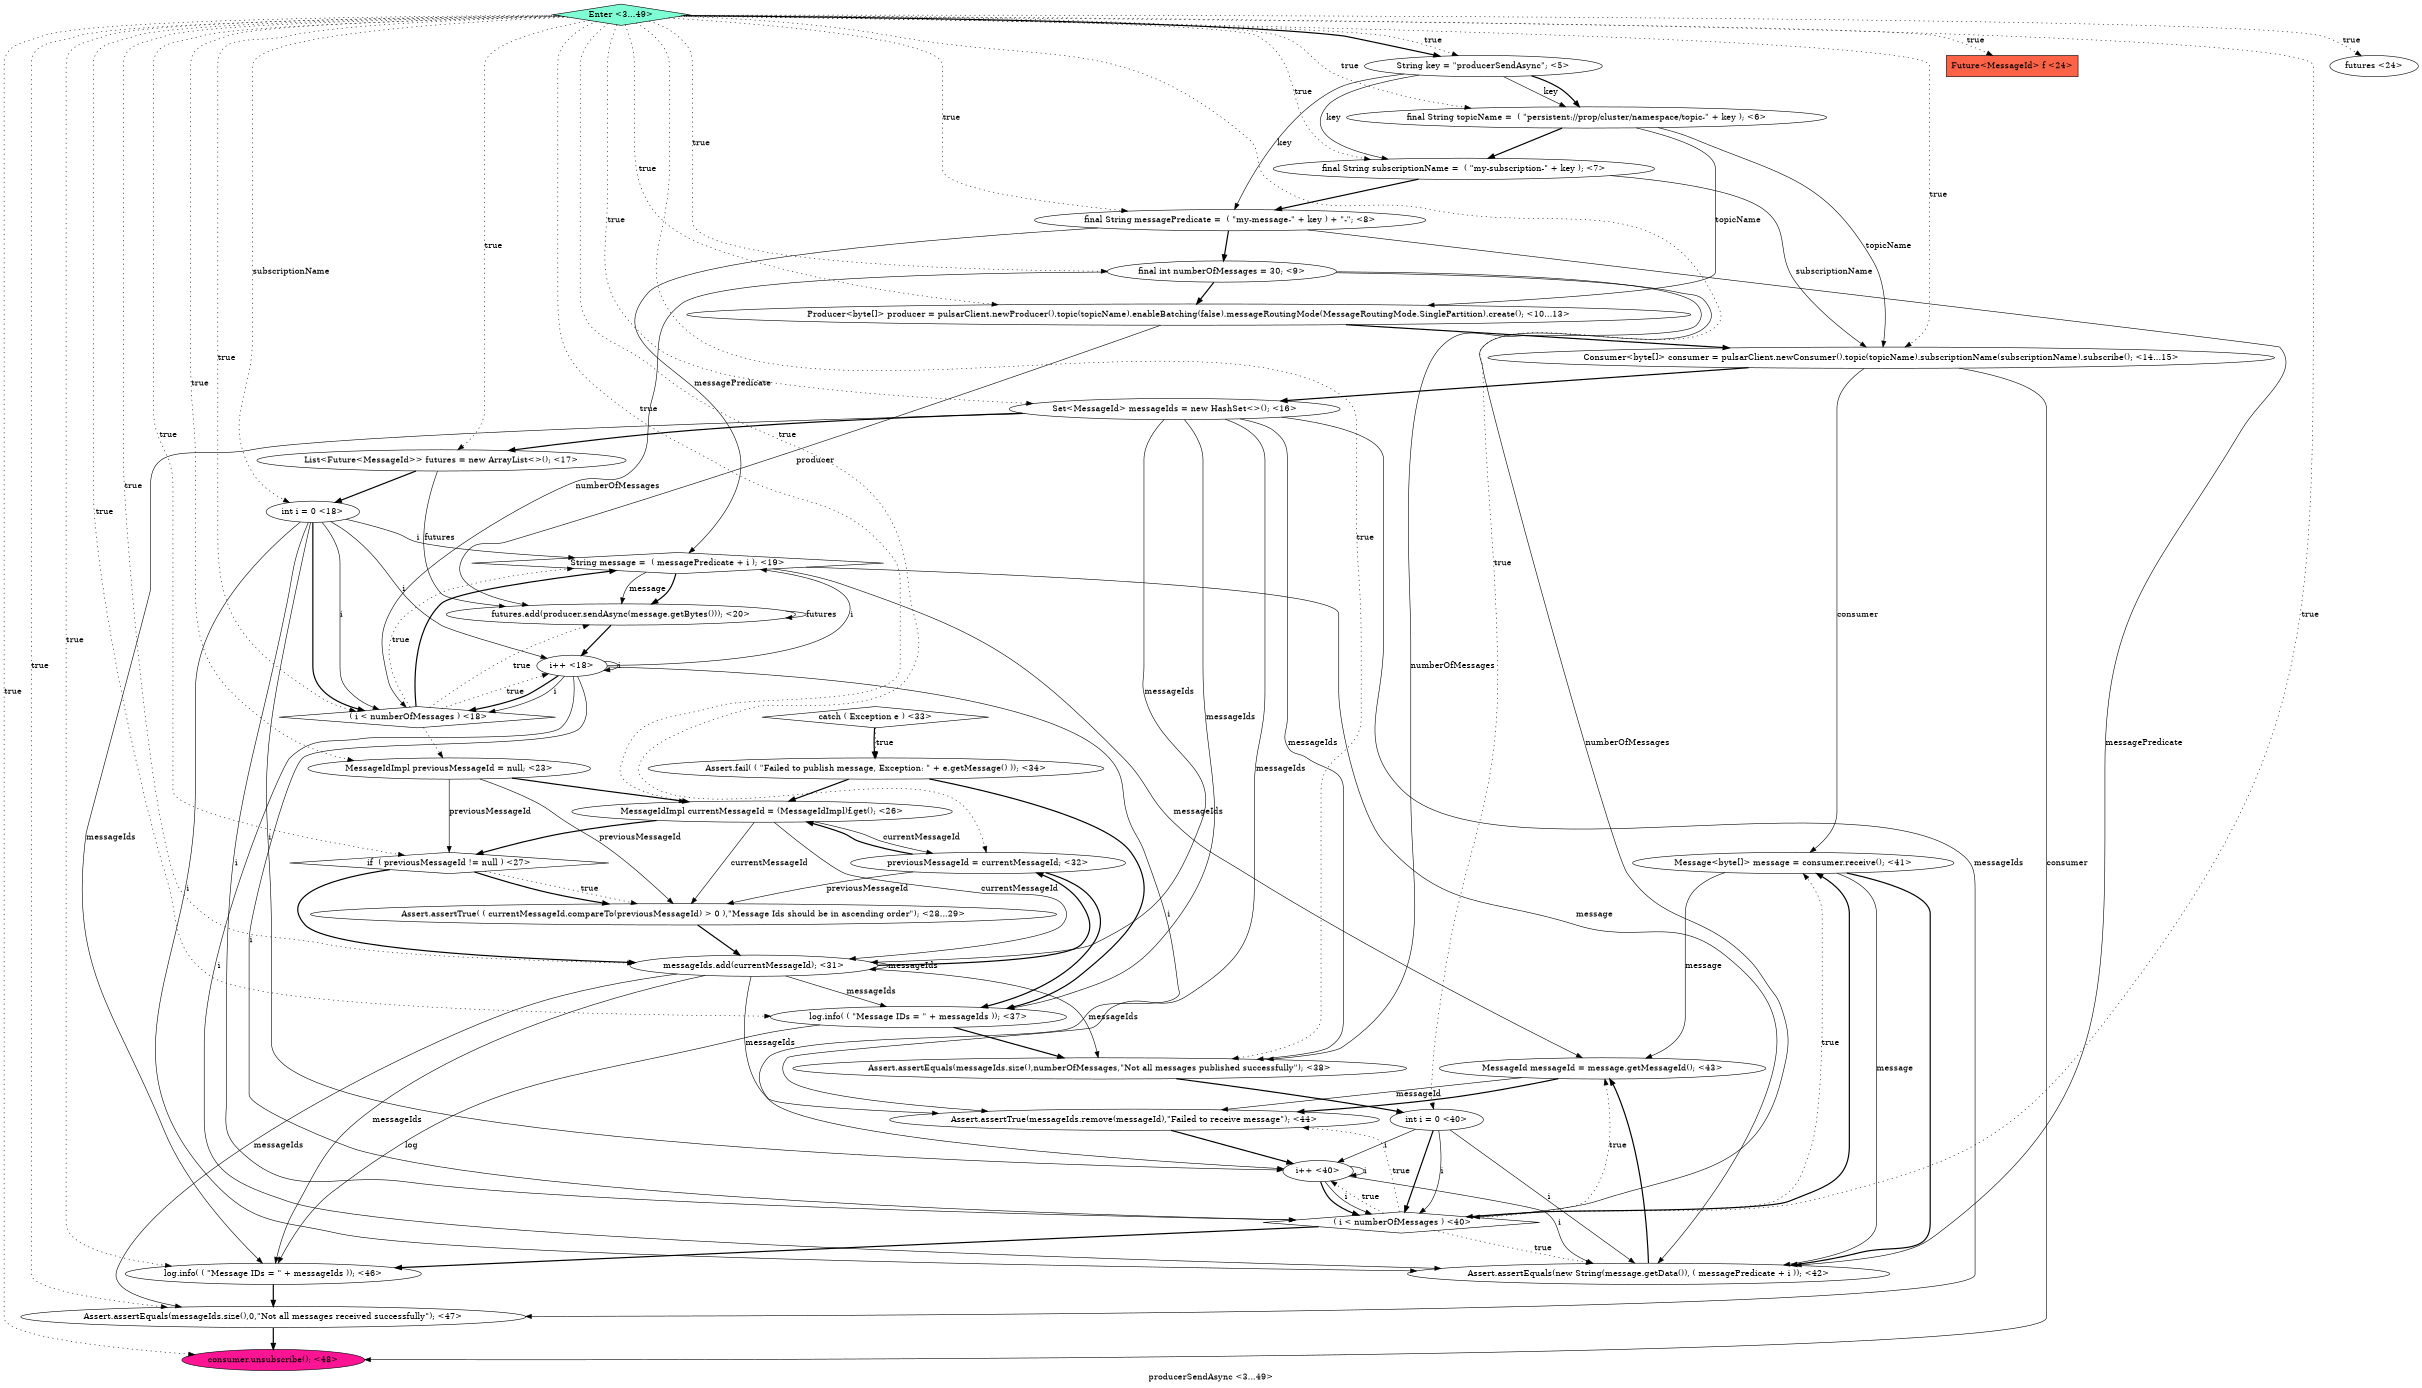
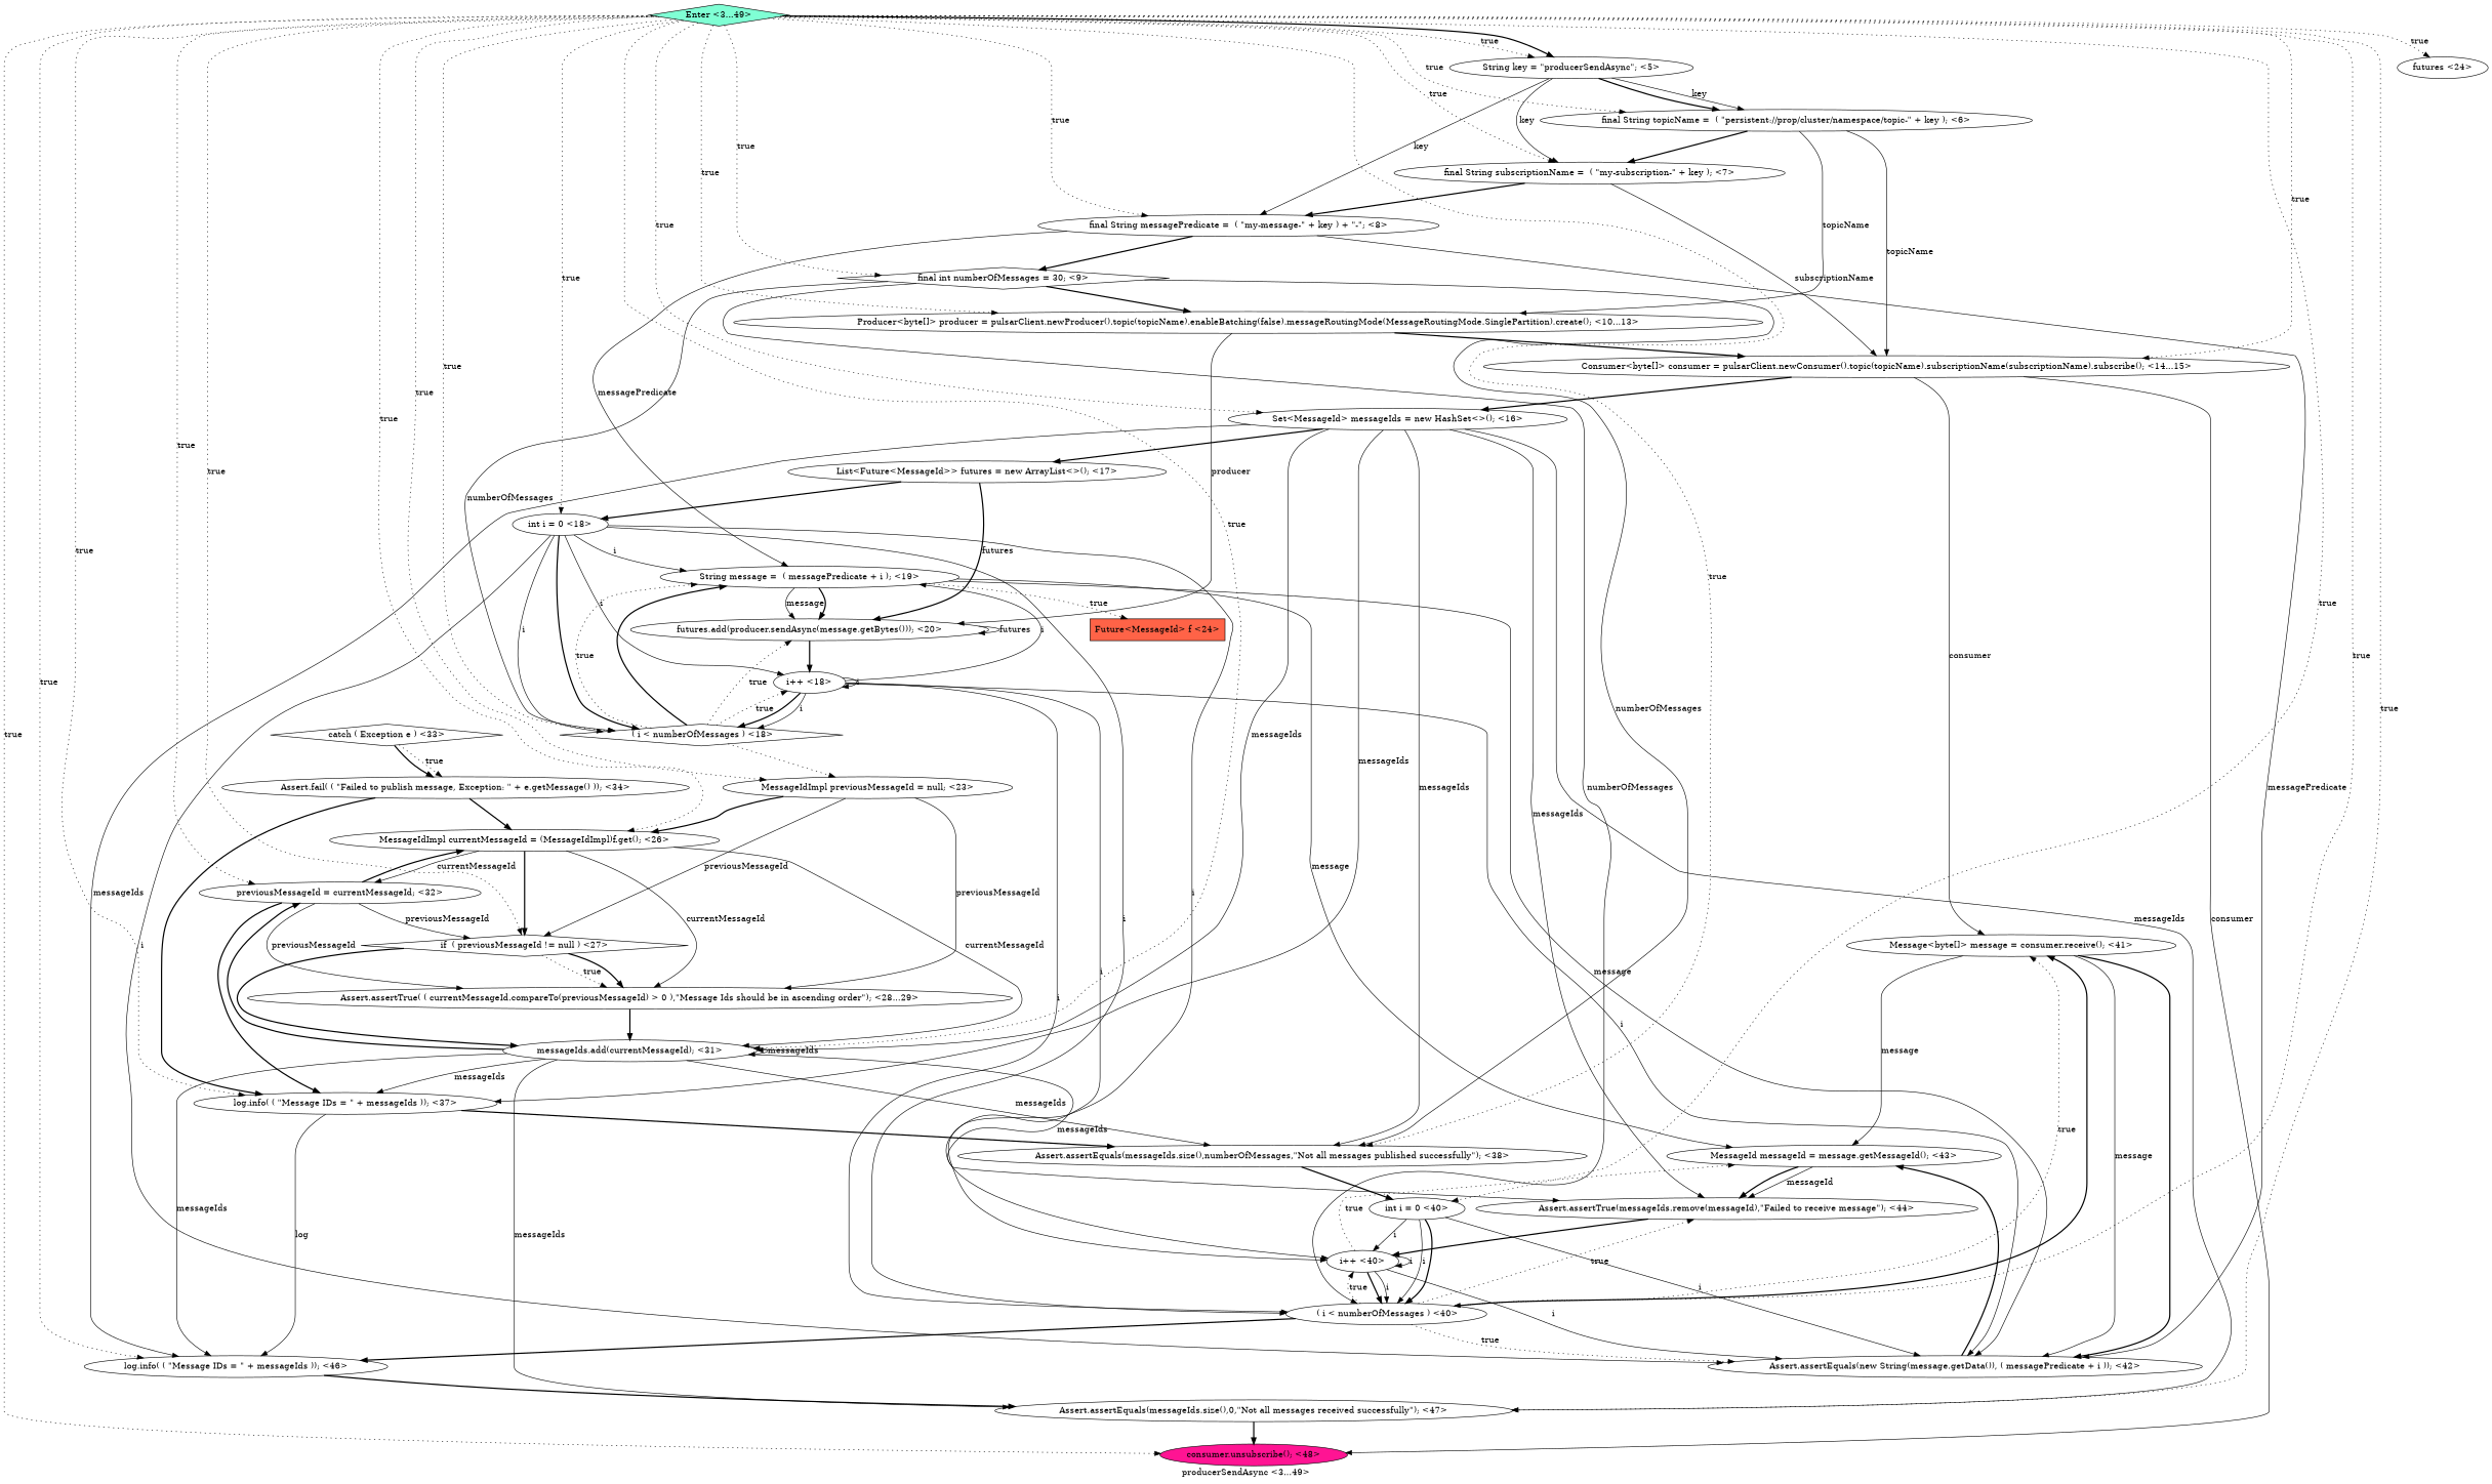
  digraph {
    label="producerSendAsync <3...49>"
    node [fillcolor=white shape=ellipse style=filled]
    edge [style=solid]
    n1 [label="Message<byte[]> message = consumer.receive(); <41>"]
    n2 [label="MessageId messageId = message.getMessageId(); <43>"]
    n3 [label="Assert.assertEquals(new String(message.getData()), ( messagePredicate + i )); <42>"]
    n4 [label="Assert.assertTrue(messageIds.remove(messageId),\"Failed to receive message\"); <44>"]
    n5 [label="final String topicName =  ( \"persistent://prop/cluster/namespace/topic-\" + key ); <6>"]
    n6 [label="Producer<byte[]> producer = pulsarClient.newProducer().topic(topicName).enableBatching(false).messageRoutingMode(MessageRoutingMode.SinglePartition).create(); <10...13>"]
    n7 [label="Consumer<byte[]> consumer = pulsarClient.newConsumer().topic(topicName).subscriptionName(subscriptionName).subscribe(); <14...15>"]
    n8 [label="final String subscriptionName =  ( \"my-subscription-\" + key ); <7>"]
    n9 [label="futures.add(producer.sendAsync(message.getBytes())); <20>"]
    n10 [label="Set<MessageId> messageIds = new HashSet<>(); <16>"]
    n11 [fillcolor=deeppink label="consumer.unsubscribe(); <48>"]
    n12 [label="final String messagePredicate =  ( \"my-message-\" + key ) + \"-\"; <8>"]
-   n13 [label=" ( i < numberOfMessages ) <40>" shape=diamond]
+   n13 [label=" ( i < numberOfMessages ) <40>"]
    n14 [label="i++ <40>"]
    n15 [label="log.info( ( \"Message IDs = \" + messageIds )); <46>"]
    n16 [label="Assert.assertEquals(messageIds.size(),0,\"Not all messages received successfully\"); <47>"]
    n17 [label="previousMessageId = currentMessageId; <32>"]
    n18 [label="MessageIdImpl currentMessageId = (MessageIdImpl)f.get(); <26>"]
    n19 [label="log.info( ( \"Message IDs = \" + messageIds )); <37>"]
    n20 [label="if  ( previousMessageId != null ) <27>" shape=diamond]
    n21 [label="Assert.assertTrue( ( currentMessageId.compareTo(previousMessageId) > 0 ),\"Message Ids should be in ascending order\"); <28...29>"]
    n22 [label="messageIds.add(currentMessageId); <31>"]
    n23 [label="Assert.assertEquals(messageIds.size(),numberOfMessages,\"Not all messages published successfully\"); <38>"]
    n24 [label="int i = 0 <40>"]
    n25 [label="List<Future<MessageId>> futures = new ArrayList<>(); <17>"]
    n26 [label="int i = 0 <18>"]
-   n27 [label="String message =  ( messagePredicate + i ); <19>" shape=diamond]
+   n27 [label="String message =  ( messagePredicate + i ); <19>"]
    n28 [label=" ( i < numberOfMessages ) <18>" shape=diamond]
    n29 [label="i++ <18>"]
    n30 [label="MessageIdImpl previousMessageId = null; <23>"]
-   n31 [label="final int numberOfMessages = 30; <9>"]
+   n31 [label="final int numberOfMessages = 30; <9>" shape=diamond]
    n32 [fillcolor=aquamarine label="Enter <3...49>" shape=diamond]
    n33 [fillcolor=tomato label="Future<MessageId> f <24>" shape=box]
    n34 [label="String key = \"producerSendAsync\"; <5>"]
    n35 [label="futures <24>"]
    n36 [label="catch ( Exception e ) <33>" shape=diamond]
    n37 [label="Assert.fail( ( \"Failed to publish message, Exception: \" + e.getMessage() )); <34>"]
    n1 -> n2 [label=message]
    n1 -> n3 [label=message]
    n1 -> n3 [style=bold]
    n2 -> n4 [label=messageId]
    n2 -> n4 [style=bold]
    n3 -> n2 [style=bold]
    n4 -> n14 [style=bold]
    n5 -> n6 [label=topicName]
    n5 -> n7 [label=topicName]
    n5 -> n8 [style=bold]
    n6 -> n7 [style=bold]
    n6 -> n9 [label=producer]
    n7 -> n1 [label=consumer]
    n7 -> n10 [style=bold]
    n7 -> n11 [label=consumer]
    n8 -> n7 [label=subscriptionName]
    n8 -> n12 [style=bold]
    n9 -> n9 [label=futures]
    n9 -> n29 [style=bold]
    n10 -> n4 [label=messageIds]
    n10 -> n15 [label=messageIds]
    n10 -> n16 [label=messageIds]
    n10 -> n19 [label=messageIds]
    n10 -> n22 [label=messageIds]
    n10 -> n23 [label=messageIds]
    n10 -> n25 [style=bold]
    n12 -> n3 [label=messagePredicate]
    n12 -> n27 [label=messagePredicate]
    n12 -> n31 [style=bold]
    n13 -> n1 [label=true style=dotted]
    n13 -> n1 [style=bold]
-   n13 -> n2 [label=true style=dotted]
+   n14 -> n2 [label=true style=dotted]
    n13 -> n3 [label=true style=dotted]
    n13 -> n4 [label=true style=dotted]
    n13 -> n14 [label=true style=dotted]
    n13 -> n15 [style=bold]
    n14 -> n3 [label=i]
    n14 -> n13 [label=i]
    n14 -> n13 [style=bold]
    n14 -> n14 [label=i]
    n15 -> n16 [style=bold]
    n16 -> n11 [style=bold]
    n17 -> n18 [style=bold]
    n17 -> n19 [style=bold]
+   n17 -> n20 [label=previousMessageId]
    n17 -> n21 [label=previousMessageId]
    n18 -> n17 [label=currentMessageId]
    n18 -> n20 [style=bold]
    n18 -> n21 [label=currentMessageId]
    n18 -> n22 [label=currentMessageId]
    n19 -> n15 [label=log]
    n19 -> n23 [style=bold]
    n20 -> n21 [label=true style=dotted]
    n20 -> n21 [style=bold]
    n20 -> n22 [style=bold]
    n21 -> n22 [style=bold]
    n22 -> n4 [label=messageIds]
    n22 -> n15 [label=messageIds]
    n22 -> n16 [label=messageIds]
    n22 -> n17 [style=bold]
    n22 -> n19 [label=messageIds]
    n22 -> n22 [label=messageIds]
    n22 -> n23 [label=messageIds]
    n23 -> n24 [style=bold]
    n24 -> n3 [label=i]
    n24 -> n13 [label=i]
    n24 -> n13 [style=bold]
    n24 -> n14 [label=i]
-   n25 -> n9 [label=futures]
+   n25 -> n9 [label=futures style=bold]
    n25 -> n26 [style=bold]
    n26 -> n3 [label=i]
    n26 -> n13 [label=i]
    n26 -> n14 [label=i]
    n26 -> n27 [label=i]
    n26 -> n28 [label=i]
    n26 -> n28 [style=bold]
    n26 -> n29 [label=i]
-   n27 -> n2 [label=messageIds]
+   n27 -> n2 [label=message]
    n27 -> n3 [label=message]
    n27 -> n9 [label=message]
    n27 -> n9 [style=bold]
    n28 -> n9 [label=true style=dotted]
    n28 -> n27 [label=true style=dotted]
    n28 -> n27 [style=bold]
    n28 -> n29 [label=true style=dotted]
    n28 -> n30 [style=dotted]
    n29 -> n3 [label=i]
    n29 -> n13 [label=i]
    n29 -> n14 [label=i]
    n29 -> n27 [label=i]
    n29 -> n28 [label=i]
    n29 -> n28 [style=bold]
    n29 -> n29 [label=i]
    n30 -> n18 [style=bold]
    n30 -> n20 [label=previousMessageId]
    n30 -> n21 [label=previousMessageId]
    n31 -> n6 [style=bold]
    n31 -> n13 [label=numberOfMessages]
    n31 -> n23 [label=numberOfMessages]
    n31 -> n28 [label=numberOfMessages]
    n32 -> n5 [label=true style=dotted]
    n32 -> n6 [label=true style=dotted]
    n32 -> n7 [label=true style=dotted]
    n32 -> n8 [label=true style=dotted]
    n32 -> n10 [label=true style=dotted]
    n32 -> n11 [label=true style=dotted]
    n32 -> n12 [label=true style=dotted]
    n32 -> n13 [label=true style=dotted]
    n32 -> n15 [label=true style=dotted]
    n32 -> n16 [label=true style=dotted]
    n32 -> n17 [label=true style=dotted]
    n32 -> n18 [label=true style=dotted]
    n32 -> n19 [label=true style=dotted]
    n32 -> n20 [label=true style=dotted]
    n32 -> n22 [label=true style=dotted]
    n32 -> n23 [label=true style=dotted]
    n32 -> n24 [label=true style=dotted]
-   n32 -> n25 [label=true style=dotted]
-   n32 -> n26 [label=subscriptionName style=dotted]
+   n32 -> n26 [label=true style=dotted]
    n32 -> n28 [label=true style=dotted]
    n32 -> n30 [label=true style=dotted]
    n32 -> n31 [label=true style=dotted]
-   n32 -> n33 [label=true style=dotted]
+   n27 -> n33 [label=true style=dotted]
    n32 -> n34 [label=true style=dotted]
    n32 -> n34 [style=bold]
    n32 -> n35 [label=true style=dotted]
    n34 -> n5 [label=key]
    n34 -> n5 [style=bold]
    n34 -> n8 [label=key]
    n34 -> n12 [label=key]
    n36 -> n37 [label=true style=dotted]
    n36 -> n37 [style=bold]
    n37 -> n18 [style=bold]
    n37 -> n19 [style=bold]
  }
